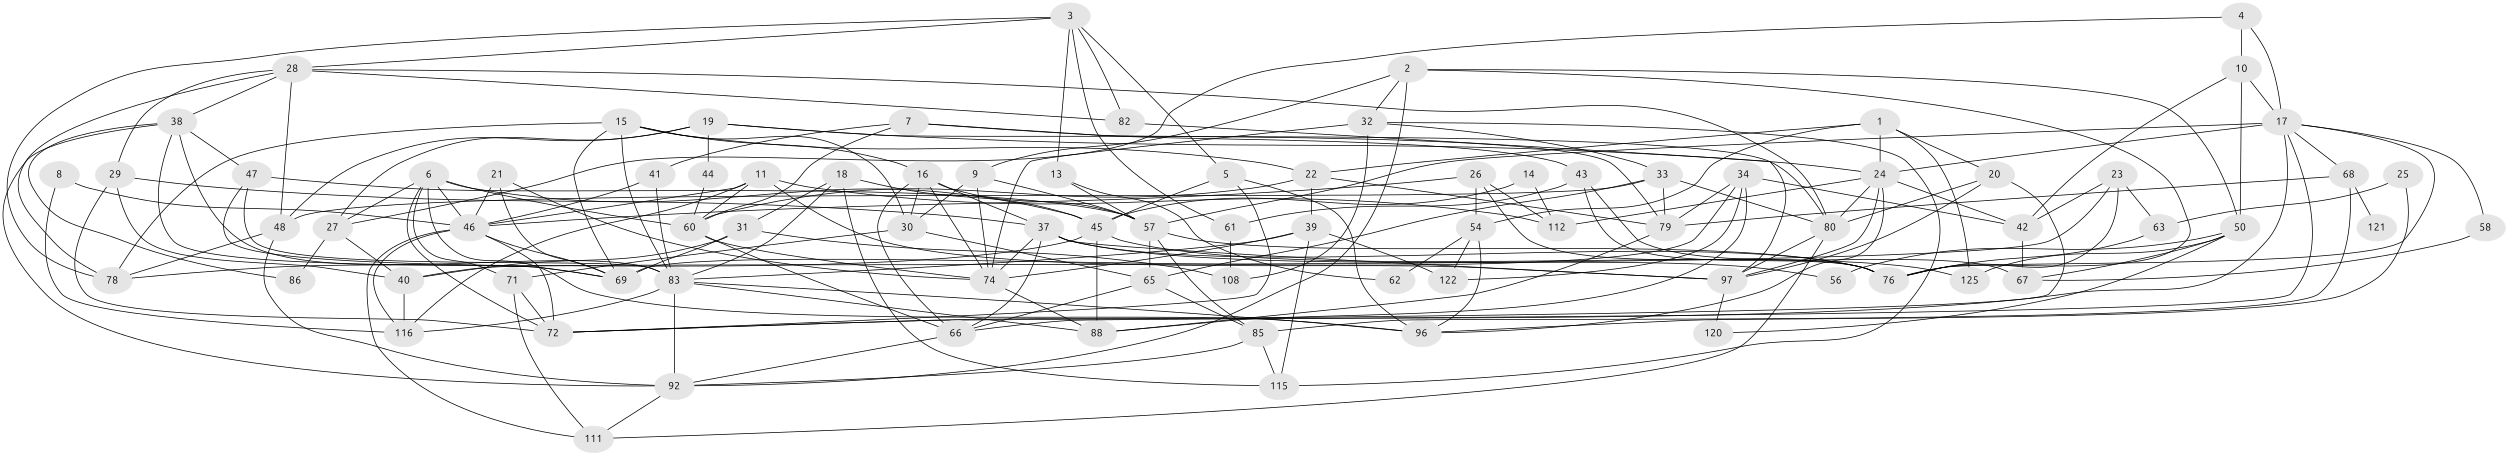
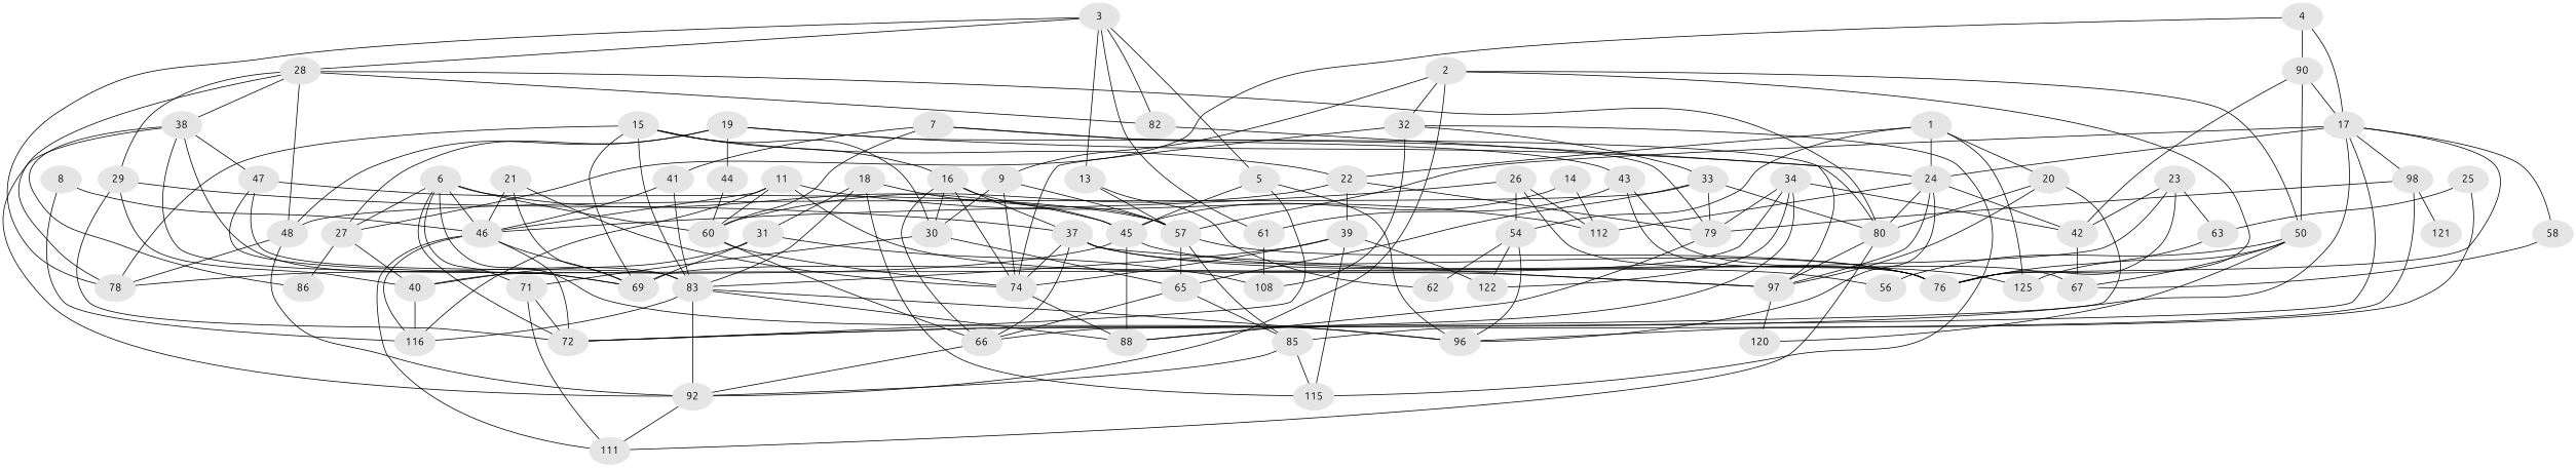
  graph {
    fontname=Ubuntu
    node [color=gray90 fontname=Ubuntu style=filled]
    edge [fontname=Ubuntu]
    1 [super="+36"]
    20
    22
    24 [super="+77"]
    54 [super="+98"]
    125
    72 [super="+94"]
    80 [super="+99"]
    97 [super="+102"]
    60 [super="+113"]
    79 [super="+107"]
    39 [super="+124"]
    96
    42 [super="+105"]
    112
    62
    122
    2
    9
    32
    50 [super="+59"]
    76 [super="+110"]
    92 [super="+106"]
    30 [super="+35"]
    57 [super="+100"]
    74 [super="+119"]
    115
    108
    33
    56
    67
    120
    111
    3 [super="+12"]
    5
    13
    28 [super="+95"]
    61
    78 [super="+123"]
    82 [super="+87"]
    45 [super="+91"]
    48 [super="+109"]
    29
    38 [super="+53"]
    4
-   10
+   10 [label=90]
    17 [super="+64"]
    27
    66 [super="+84"]
    58
-   68 [super="+81"]
+   68 [super="+81" label=98]
    40 [super="+52"]
    86
    88 [super="+101"]
    6 [super="+51"]
    46 [super="+89"]
    71
    116 [super="+118"]
    69
    7
    41
    43
    83 [super="+93"]
    8
    65 [super="+114"]
    85 [super="+104"]
    11
    14
    15 [super="+90"]
    16 [super="+75"]
    37 [super="+55"]
    121
    18 [super="+70"]
    31
    19
    44
    21
    23 [super="+49"]
    63
    25
    26 [super="+103"]
    47 [super="+73"]
    34 [super="+117"]
    1 -- 20
    1 -- 22
    1 -- 24
    1 -- 54
    1 -- 125
    20 -- 72
    20 -- 80
    20 -- 97
    22 -- 60
    22 -- 79
    22 -- 39
    24 -- 80
    24 -- 97
    24 -- 96
    24 -- 42
    24 -- 112
    54 -- 96
    54 -- 62
    54 -- 122
    80 -- 97
    80 -- 111
    97 -- 120
    60 -- 74
    60 -- 66
    79 -- 88
    39 -- 122
    39 -- 74
    39 -- 115
    39 -- 83
    42 -- 67
    2 -- 9
    2 -- 32
    2 -- 50
    2 -- 76
    2 -- 92
    9 -- 30
    9 -- 57
    9 -- 74
    32 -- 74
    32 -- 115
    32 -- 108
    32 -- 33
    50 -- 125
    50 -- 56
    50 -- 67
    50 -- 120
    92 -- 111
    30 -- 71
    30 -- 65
    57 -- 76
    57 -- 65
    57 -- 85
    74 -- 88
    33 -- 80
    33 -- 79
    33 -- 48
    33 -- 65
    3 -- 5
    3 -- 13
    3 -- 28
    3 -- 61
    3 -- 78
    3 -- 82
    5 -- 72
    5 -- 96
    5 -- 45
    13 -- 62
    13 -- 57
    28 -- 80
    28 -- 78
    28 -- 82
    28 -- 48 [weight=2]
    28 -- 29
    28 -- 38
    61 -- 108
    82 -- 97
    45 -- 125
    45 -- 78
    45 -- 88
    48 -- 92
    48 -- 78
    29 -- 72
    29 -- 40
    29 -- 37
    38 -- 92
    38 -- 86
    38 -- 69
    38 -- 83
    38 -- 47
    4 -- 10
    4 -- 17
    4 -- 27
    10 -- 42
    10 -- 50
    10 -- 17
    17 -- 24
    17 -- 72
    17 -- 76
    17 -- 57
    17 -- 66
    17 -- 58
    17 -- 68
    27 -- 40
    27 -- 86
    66 -- 92
    58 -- 67
    68 -- 79
    68 -- 85
    68 -- 121 [weight=2]
    40 -- 116
    6 -- 72
    6 -- 60
    6 -- 96
    6 -- 45
    6 -- 27
    6 -- 46
    6 -- 71
    46 -- 72
    46 -- 111
    46 -- 116
    46 -- 69
    71 -- 72
    71 -- 111
    7 -- 80
    7 -- 60
    7 -- 41
    7 -- 43
    41 -- 46
    41 -- 83
    43 -- 76
    43 -- 67
    43 -- 61
    83 -- 96
    83 -- 92
    83 -- 88
    83 -- 116
    8 -- 46
    8 -- 116
    65 -- 66
    65 -- 85
    85 -- 92
    85 -- 115
    11 -- 97
    11 -- 60
    11 -- 112
    11 -- 46
    11 -- 116
    14 -- 112
    14 -- 45
    15 -- 22
    15 -- 30
    15 -- 78
    15 -- 69
    15 -- 83
    15 -- 16
    16 -- 30
    16 -- 57
    16 -- 74
    16 -- 66
    16 -- 37
    37 -- 97
    37 -- 76
    37 -- 74
    37 -- 56
    37 -- 66
    18 -- 115
    18 -- 45
    18 -- 83
    18 -- 31
    31 -- 108
    31 -- 40
    31 -- 69
    19 -- 24
    19 -- 79
    19 -- 48
    19 -- 27
    19 -- 44
    44 -- 60
    21 -- 74
    21 -- 46
    21 -- 69
    23 -- 42 [weight=2]
    23 -- 76
    23 -- 40
    23 -- 63
    63 -- 76
    25 -- 96
    25 -- 63
    26 -- 54
    26 -- 112
    26 -- 76
    26 -- 46
    47 -- 57
    47 -- 69
    47 -- 83
    34 -- 79
    34 -- 42
    34 -- 122
    34 -- 88
    34 -- 69
  }
